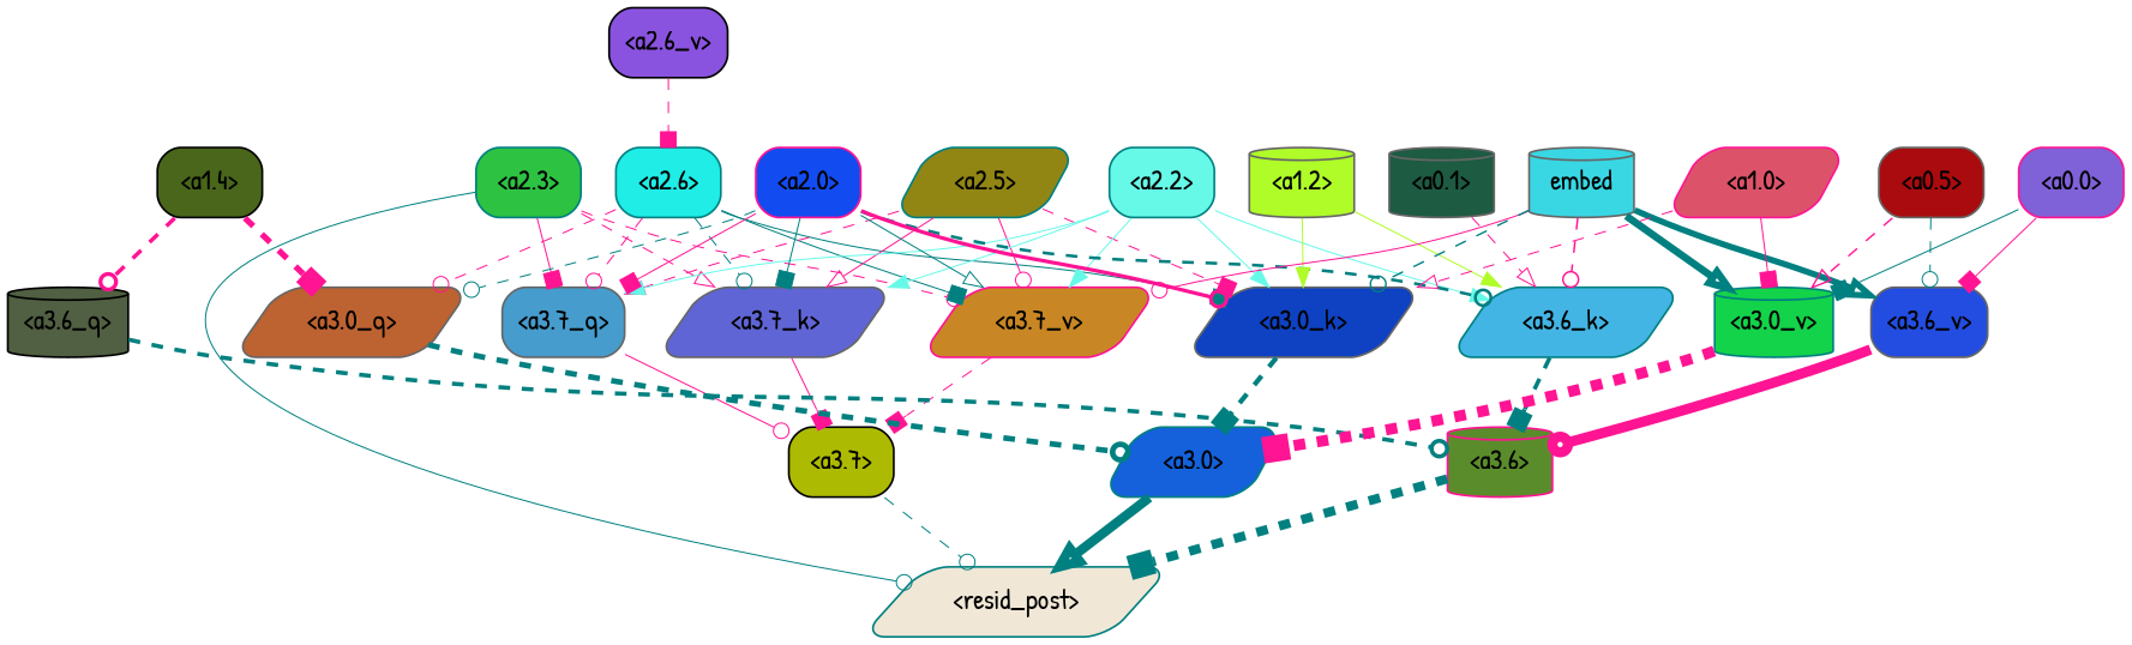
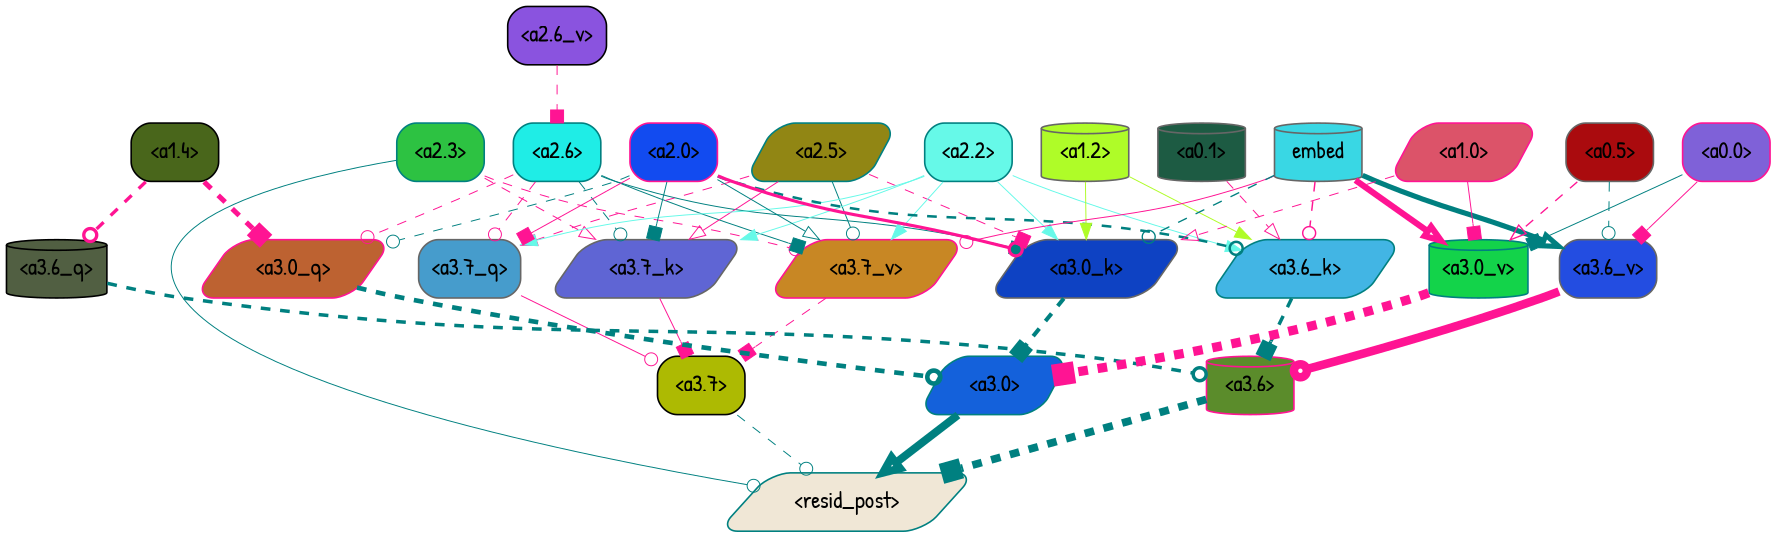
  strict digraph {
    fontname="Patrick Hand"
    splines=true
    node [color=teal fontname="Patrick Hand" shape=box style="filled, rounded"]
    edge [arrowhead=odot color=deeppink fontname="Patrick Hand" penwidth=0.6 style=dashed]
    "<a3.7>" [color=black fillcolor="#adba02"]
    "<resid_post>" [fillcolor="#f0e7d6" shape=parallelogram]
    "<a3.6>" [color=deeppink fillcolor="#5b8c2b" shape=cylinder]
    "<a3.0>" [fillcolor="#1461db" shape=parallelogram]
    "<a2.3>" [fillcolor="#2dc242"]
    "<a3.7_q>" [color=gray40 fillcolor="#469ccc"]
    "<a3.7_k>" [color=gray40 fillcolor="#5f65d4" shape=parallelogram]
    "<a3.7_v>" [color=deeppink fillcolor="#c88724" shape=parallelogram]
    "<a3.6_q>" [color=black fillcolor="#515f42" shape=cylinder]
-   "<a3.0_q>" [color=gray40 fillcolor="#bd6231" shape=parallelogram]
+   "<a3.0_q>" [color=deeppink fillcolor="#bd6231" shape=parallelogram]
    "<a3.6_k>" [fillcolor="#42b5e4" shape=parallelogram]
    "<a3.0_k>" [color=gray40 fillcolor="#0e42c3" shape=parallelogram]
    "<a3.6_v>" [color=gray40 fillcolor="#234de1"]
    "<a3.0_v>" [fillcolor="#13d34a" shape=cylinder]
    "<a2.6>" [fillcolor="#1fede6"]
    "<a2.5>" [fillcolor="#918614" shape=parallelogram]
    "<a2.2>" [fillcolor="#66f9e8"]
    "<a2.0>" [color=deeppink fillcolor="#124bf0"]
    "<a1.4>" [color=black fillcolor="#49661b"]
    "<a1.2>" [color=gray40 fillcolor="#affc28" shape=cylinder]
    "<a0.1>" [color=gray40 fillcolor="#1d5b43" shape=cylinder]
    embed [color=gray40 fillcolor="#39d7e4" shape=cylinder]
    "<a1.0>" [color=deeppink fillcolor="#dc5369" shape=parallelogram]
    "<a0.5>" [color=gray40 fillcolor="#aa0b0e"]
    "<a0.0>" [color=deeppink fillcolor="#7f61d8"]
    "<a2.6_v>" [color=black fillcolor="#8a53df"]
    "<a3.7>" -> "<resid_post>" [color=teal]
    "<a3.6>" -> "<resid_post>" [arrowhead=box color=teal penwidth=4.751592040061951]
    "<a3.0>" -> "<resid_post>" [arrowhead=onormal color=teal penwidth=4.904066681861877 style=bold]
    "<a2.3>" -> "<resid_post>" [color=teal style=bold]
-   "<a2.3>" -> "<a3.7_q>" [arrowhead=box style=bold]
    "<a2.3>" -> "<a3.7_k>" [arrowhead=onormal penwidth=0.6069068089127541]
    "<a2.3>" -> "<a3.7_v>"
    "<a3.7_q>" -> "<a3.7>" [style=bold]
    "<a3.7_k>" -> "<a3.7>" [arrowhead=box style=bold]
    "<a3.7_v>" -> "<a3.7>" [arrowhead=box]
    "<a3.6_q>" -> "<a3.6>" [color=teal penwidth=2.160832464694977]
    "<a3.0_q>" -> "<a3.0>" [color=teal penwidth=2.870753765106201]
    "<a3.6_k>" -> "<a3.6>" [arrowhead=box color=teal penwidth=2.13908451795578]
    "<a3.0_k>" -> "<a3.0>" [arrowhead=box color=teal penwidth=2.520303964614868]
    "<a3.6_v>" -> "<a3.6>" [penwidth=5.297133803367615 style=bold]
    "<a3.0_v>" -> "<a3.0>" [arrowhead=box penwidth=5.680712580680847]
    "<a2.6>" -> "<a3.7_q>"
    "<a2.6>" -> "<a3.7_k>" [color=teal]
    "<a2.6>" -> "<a3.7_v>" [arrowhead=box color=teal style=bold]
    "<a2.6>" -> "<a3.0_q>"
    "<a2.6>" -> "<a3.0_k>" [arrowhead=box color=teal style=bold]
    "<a2.5>" -> "<a3.7_q>" [arrowhead=onormal]
    "<a2.5>" -> "<a3.7_k>" [arrowhead=onormal style=bold]
-   "<a2.5>" -> "<a3.7_v>" [style=bold]
+   "<a2.5>" -> "<a3.7_v>" [color=teal style=bold]
    "<a2.5>" -> "<a3.0_k>" [arrowhead=box]
    "<a2.2>" -> "<a3.7_q>" [color="#66f9e8" arrowhead="" style=""]
    "<a2.2>" -> "<a3.7_k>" [color="#66f9e8" arrowhead="" style=""]
    "<a2.2>" -> "<a3.7_v>" [color="#66f9e8" arrowhead="" style=""]
    "<a2.2>" -> "<a3.6_k>" [color="#66f9e8" arrowhead="" style=""]
    "<a2.2>" -> "<a3.0_k>" [color="#66f9e8" arrowhead="" style=""]
    "<a2.0>" -> "<a3.7_q>" [arrowhead=box style=bold]
    "<a2.0>" -> "<a3.7_k>" [arrowhead=box color=teal style=bold]
    "<a2.0>" -> "<a3.7_v>" [arrowhead=onormal color=teal style=bold]
    "<a2.0>" -> "<a3.0_q>" [color=teal]
    "<a2.0>" -> "<a3.6_k>" [color=teal penwidth=1.564806342124939]
    "<a2.0>" -> "<a3.0_k>" [penwidth=1.9353990852832794 style=bold]
    "<a1.4>" -> "<a3.6_q>" [penwidth=2.0727532356977463]
    "<a1.4>" -> "<a3.0_q>" [arrowhead=box penwidth=3.1279823780059814]
    "<a1.2>" -> "<a3.6_k>" [color="#affc28" arrowhead="" style=""]
    "<a1.2>" -> "<a3.0_k>" [color="#affc28" arrowhead="" style=""]
    "<a0.1>" -> "<a3.6_k>" [arrowhead=onormal]
    embed -> "<a3.7_v>" [style=bold]
    embed -> "<a3.6_k>" [penwidth=0.8915999233722687]
    embed -> "<a3.0_k>" [color=teal penwidth=0.832088902592659]
    embed -> "<a3.6_v>" [arrowhead=onormal color=teal penwidth=3.1840110421180725 style=bold]
-   embed -> "<a3.0_v>" [arrowhead=onormal color=teal penwidth=3.8132747188210487 style=bold]
+   embed -> "<a3.0_v>" [arrowhead=onormal penwidth=3.8132747188210487 style=bold]
    "<a1.0>" -> "<a3.0_k>" [arrowhead=onormal]
    "<a1.0>" -> "<a3.0_v>" [arrowhead=box style=bold]
    "<a0.5>" -> "<a3.6_v>" [color=teal]
    "<a0.5>" -> "<a3.0_v>" [arrowhead=onormal penwidth=0.8331108838319778]
    "<a0.0>" -> "<a3.6_v>" [arrowhead=box style=bold]
    "<a0.0>" -> "<a3.0_v>" [arrowhead=box color=teal style=bold]
    "<a2.6_v>" -> "<a2.6>" [arrowhead=box]
  }
